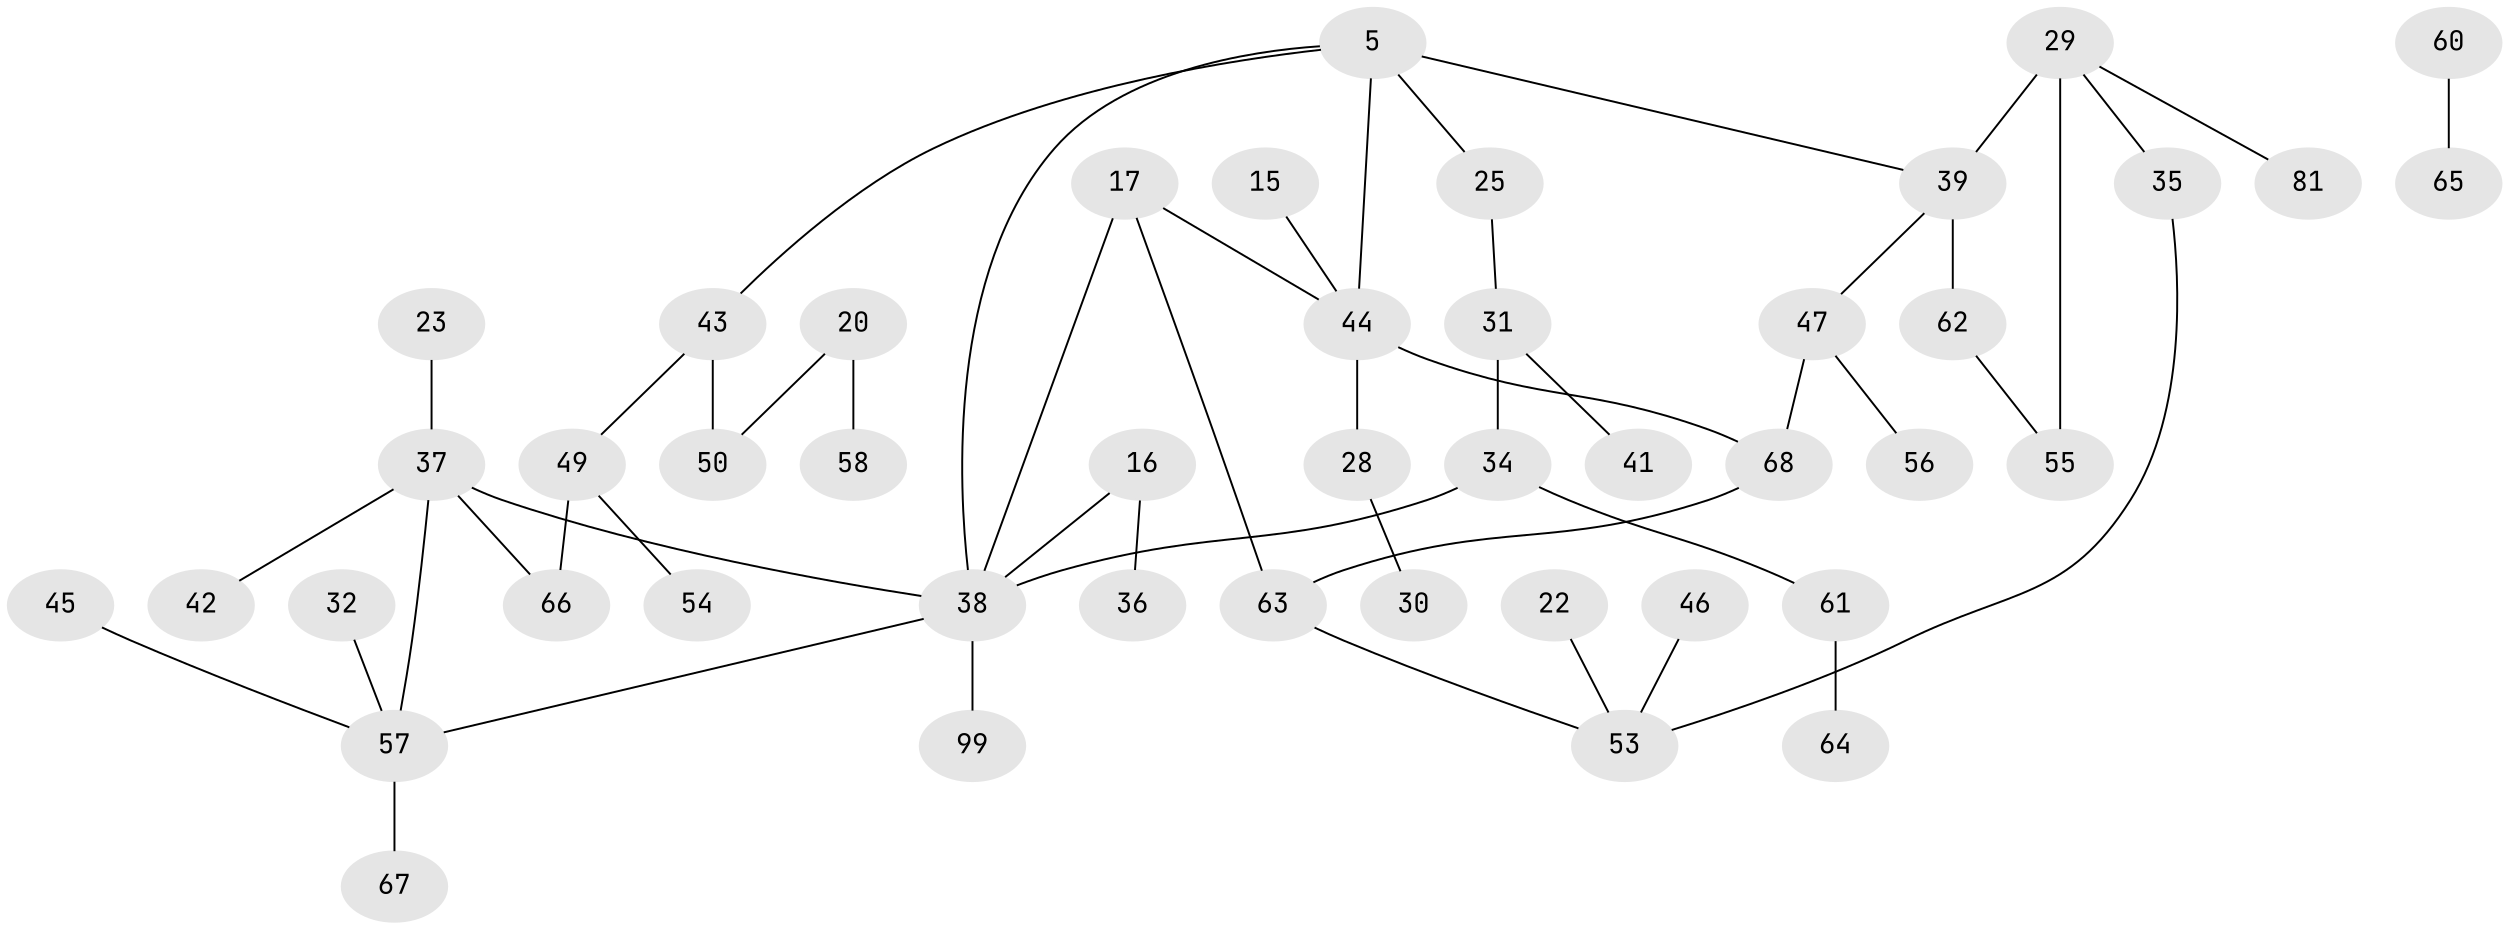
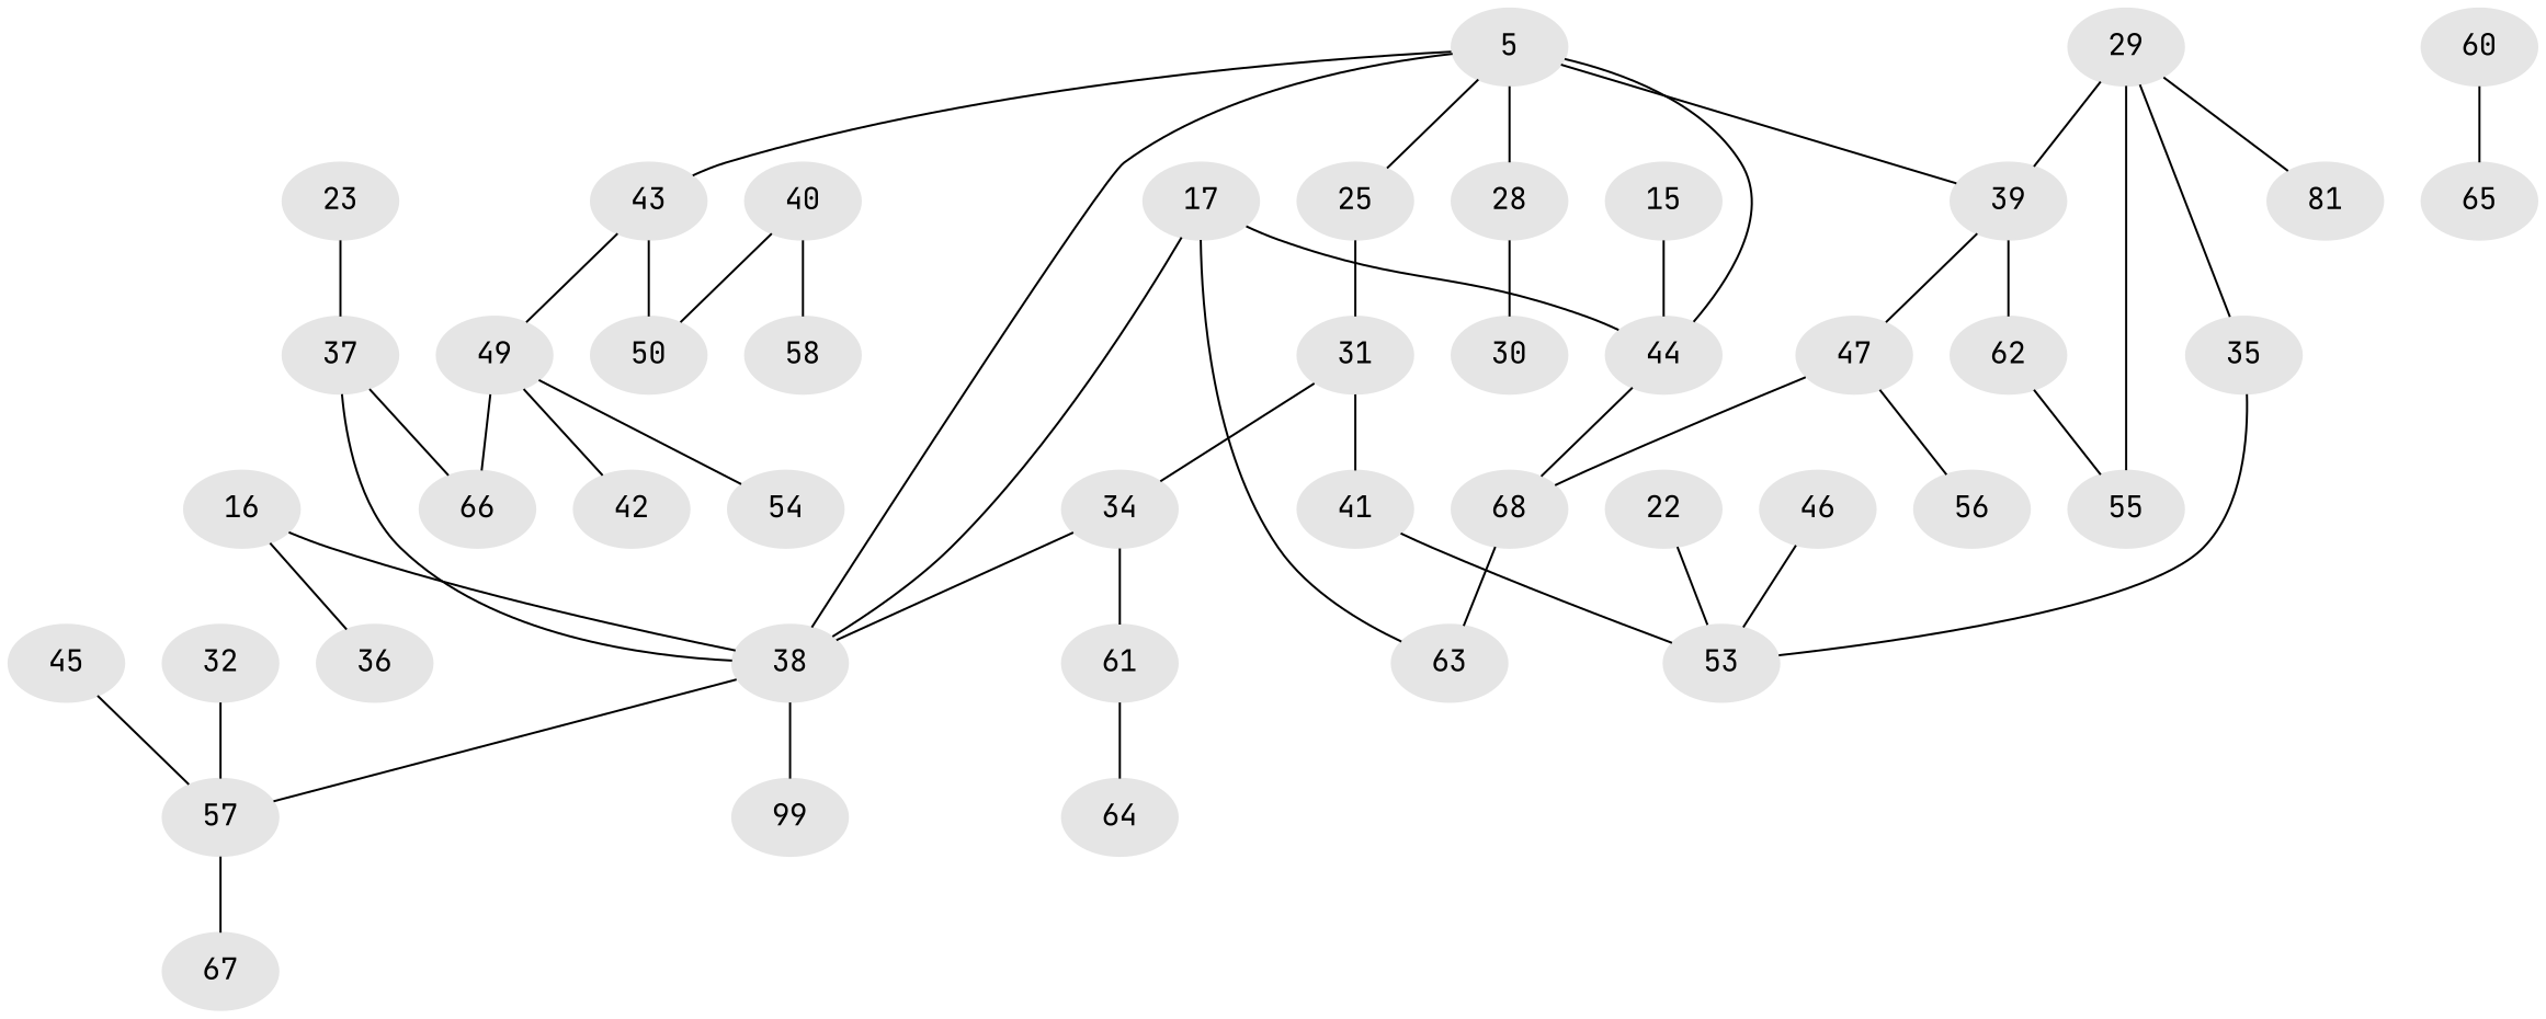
  graph {
    fontname="JetBrains Mono"
    node [color=gray90 fontname="JetBrains Mono" style=filled]
    edge [fontname="JetBrains Mono"]
    5 [super="+3+2"]
    25
    28
    38 [super="+1"]
    39 [super="+8"]
    43 [super="+12"]
    44 [super="+7"]
    31
    30
    57 [super="+10+14+20"]
    n11 [label=99]
    47
    62
    50
    49
    n16 [label=68 super="+33"]
    53 [super="+6+26"]
    15
    16
    36
    17
    63
    22
    37 [super="+27+24"]
    42
    66
    23
    34
    41
-   40 [label=20]
+   40
    58
    29 [super="+9"]
    35
    n34 [label=81]
    55
    61
    67
    32
    64
    56
    54
    60
    65
    45
    46
    5 -- 25
-   44 -- 28
+   5 -- 28
    5 -- 38
    5 -- 39
    5 -- 43
    5 -- 44 [weight=2]
    25 -- 31
    28 -- 30
    38 -- 57
    38 -- n11
    39 -- 47
    39 -- 62
    43 -- 50
    43 -- 49
    44 -- n16
    31 -- 34
    31 -- 41
    57 -- 67
    47 -- n16
    47 -- 56
    62 -- 55
    49 -- 66
    49 -- 54
    n16 -- 63
    15 -- 44
    16 -- 38
    16 -- 36
    17 -- 38
    17 -- 44
    17 -- 63
    22 -- 53
    37 -- 38
-   37 -- 57
-   37 -- 42
+   49 -- 42
    37 -- 66
    23 -- 37
    34 -- 38
    34 -- 61
-   63 -- 53
+   41 -- 53
    40 -- 50
    40 -- 58
    29 -- 39 [weight=2]
    29 -- 35
    29 -- n34
    29 -- 55
    35 -- 53
    61 -- 64
    32 -- 57
    60 -- 65
    45 -- 57
    46 -- 53
  }
